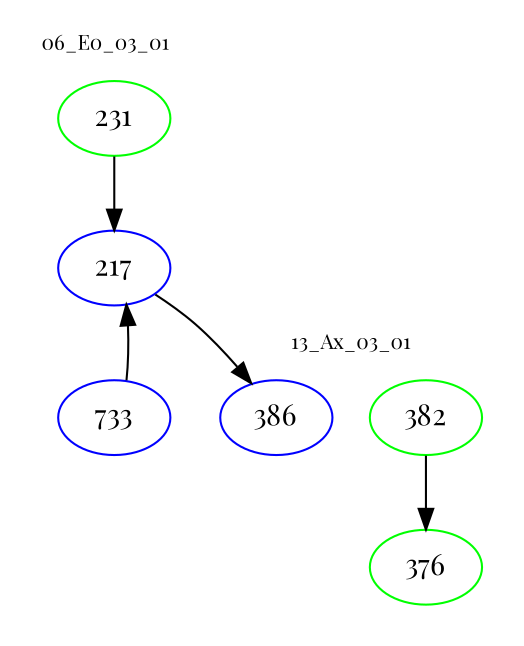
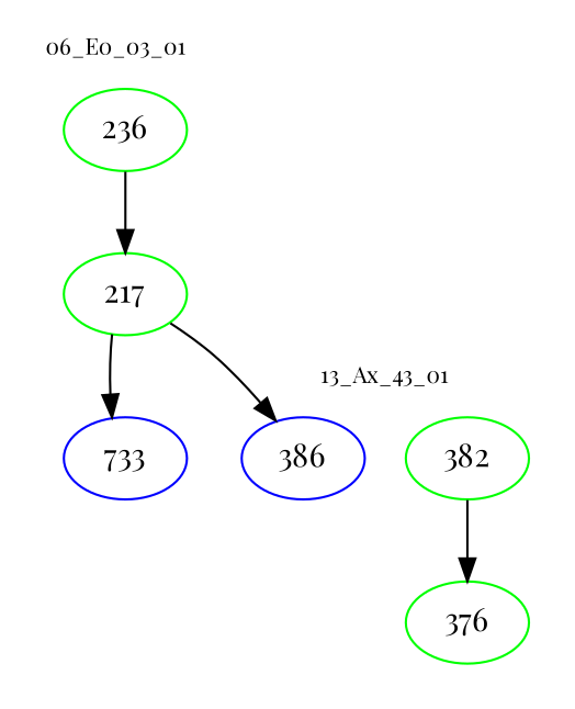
  digraph {
    fontname="Playfair Display"
    node [color=green fontname="Playfair Display"]
    edge [color=black fontname="Playfair Display"]
    n1 [label=382]
    n2 [label=376]
    n3 [color=blue label=386]
-   n4 [label=231]
-   n5 [color=blue label=217]
+   n4 [label=236]
+   n5 [label=217]
    n6 [color=blue label=733]
    subgraph cluster_1 {
      color=white
      fontsize=10
-     label="13_Ax_03_01"
+     label="13_Ax_43_01"
      n1
      n2
      n3
    }
    subgraph cluster_2 {
      color=white
      fontsize=10
      label="06_E0_03_01"
      n4
      n5
      n6
    }
    n1 -> n2
    n4 -> n5
    n5 -> n3
-   n6 -> n5
+   n5 -> n6
  }
